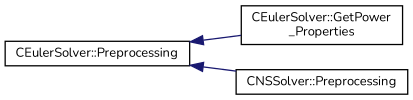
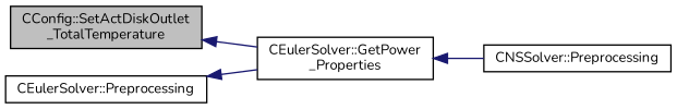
  digraph {
    fontname=Nunito
    rankdir=LR
    node [color=black fillcolor=white fontname=Nunito fontsize=10 shape=record style=filled]
    edge [color=midnightblue dir=back fontname=Nunito fontsize=10 labelfontname=Helvetica labelfontsize=10 style=solid]
+   n1 [fillcolor=grey75 fontcolor=black height=0.2 label="CConfig::SetActDiskOutlet\l_TotalTemperature" width=0.4]
    n2 [height=0.2 label="CEulerSolver::GetPower\l_Properties" width=0.4]
    n3 [height=0.2 label="CNSSolver::Preprocessing" width=0.4]
    n4 [height=0.2 label="CEulerSolver::Preprocessing" width=0.4]
-   n4 -> n3
+   n1 -> n2
+   n2 -> n3
    n4 -> n2
  }
